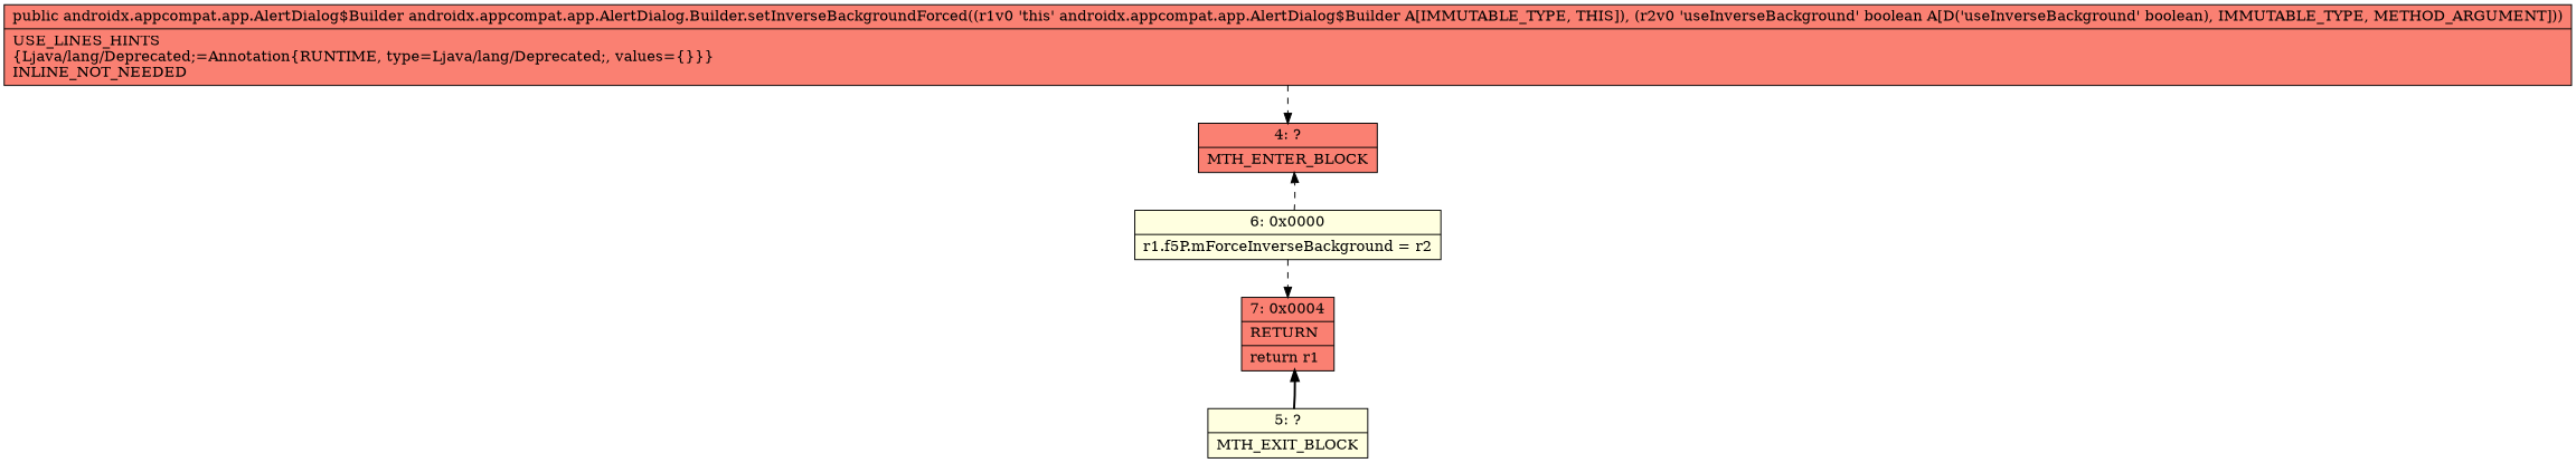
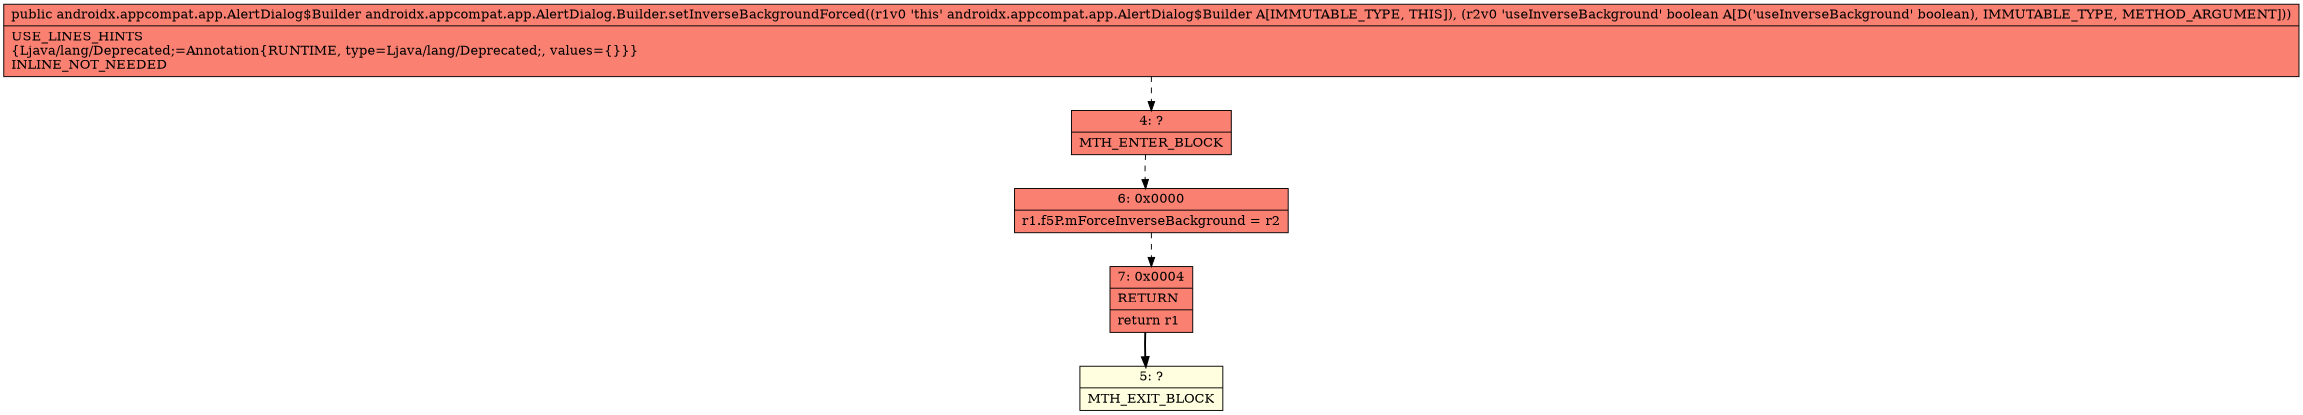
  digraph {
    node [fillcolor=salmon shape=record style=filled]
    edge [style=dashed]
    n1 [label="{4\:\ ?|MTH_ENTER_BLOCK\l}"]
-   n2 [fillcolor=lightyellow label="{6\:\ 0x0000|r1.f5P.mForceInverseBackground = r2\l}"]
+   n2 [label="{6\:\ 0x0000|r1.f5P.mForceInverseBackground = r2\l}"]
    n3 [label="{7\:\ 0x0004|RETURN\l|return r1\l}"]
    n4 [fillcolor=lightyellow label="{5\:\ ?|MTH_EXIT_BLOCK\l}"]
    n5 [label="{public androidx.appcompat.app.AlertDialog$Builder androidx.appcompat.app.AlertDialog.Builder.setInverseBackgroundForced((r1v0 'this' androidx.appcompat.app.AlertDialog$Builder A[IMMUTABLE_TYPE, THIS]), (r2v0 'useInverseBackground' boolean A[D('useInverseBackground' boolean), IMMUTABLE_TYPE, METHOD_ARGUMENT]))  | USE_LINES_HINTS\l\{Ljava\/lang\/Deprecated;=Annotation\{RUNTIME, type=Ljava\/lang\/Deprecated;, values=\{\}\}\}\lINLINE_NOT_NEEDED\l}"]
-   n2 -> n1
+   n1 -> n2
    n2 -> n3
-   n4 -> n3 [style=bold]
+   n3 -> n4 [style=bold]
    n5 -> n1
  }
